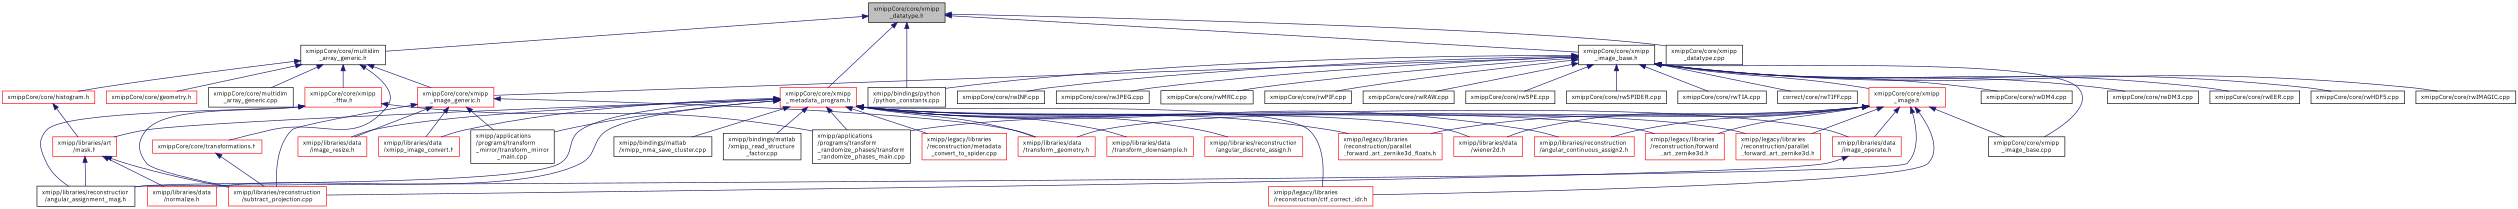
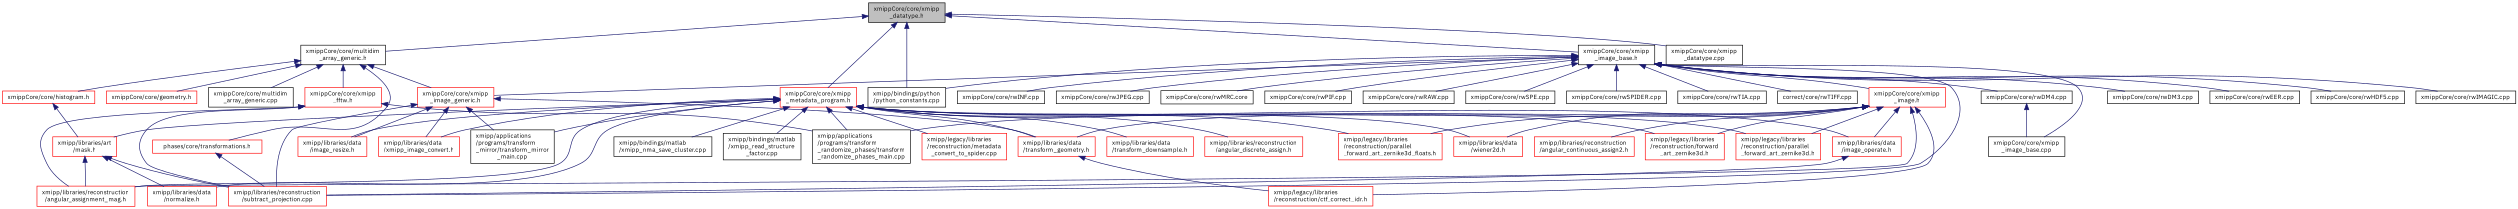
  digraph {
    fontname="IBM Plex Sans"
    node [color=black fillcolor=white fontname="IBM Plex Sans" fontsize=10 shape=record style=filled]
    edge [color=midnightblue dir=back fontname="IBM Plex Sans" fontsize=10 labelfontname=Helvetica labelfontsize=10 style=solid]
    n1 [fillcolor=grey75 fontcolor=black height=0.2 label="xmippCore/core/xmipp\l_datatype.h" width=0.4]
    n2 [height=0.2 label="xmipp/bindings/python\l/python_constants.cpp" width=0.4]
    n3 [height=0.2 label="xmippCore/core/xmipp\l_image_base.h" width=0.4]
    n4 [height=0.2 label="xmippCore/core/multidim\l_array_generic.h" width=0.4]
    n5 [height=0.2 label="xmippCore/core/xmipp\l_datatype.cpp" width=0.4]
    n6 [color=red height=0.2 label="xmippCore/core/xmipp\l_metadata_program.h" width=0.4]
    n7 [color=red height=0.2 label="xmipp/libraries/reconstruction\l/subtract_projection.cpp" width=0.4]
    n8 [color=red height=0.2 label="xmippCore/core/xmipp\l_image.h" width=0.4]
    n9 [height=0.2 label="xmippCore/core/xmipp\l_image_base.cpp" width=0.4]
    n10 [color=red height=0.2 label="xmippCore/core/xmipp\l_image_generic.h" width=0.4]
    n11 [height=0.2 label="xmippCore/core/rwDM3.cpp" width=0.4]
    n12 [height=0.2 label="xmippCore/core/rwDM4.cpp" width=0.4]
    n13 [height=0.2 label="xmippCore/core/rwEER.cpp" width=0.4]
    n14 [height=0.2 label="xmippCore/core/rwHDF5.cpp" width=0.4]
    n15 [height=0.2 label="xmippCore/core/rwIMAGIC.cpp" width=0.4]
    n16 [height=0.2 label="xmippCore/core/rwINF.cpp" width=0.4]
    n17 [height=0.2 label="xmippCore/core/rwJPEG.cpp" width=0.4]
-   n18 [height=0.2 label="xmippCore/core/rwMRC.cpp" width=0.4]
+   n18 [height=0.2 label="xmippCore/core/rwMRC.core" width=0.4]
    n19 [height=0.2 label="xmippCore/core/rwPIF.cpp" width=0.4]
    n20 [height=0.2 label="xmippCore/core/rwRAW.cpp" width=0.4]
    n21 [height=0.2 label="xmippCore/core/rwSPE.cpp" width=0.4]
    n22 [height=0.2 label="xmippCore/core/rwSPIDER.cpp" width=0.4]
    n23 [height=0.2 label="xmippCore/core/rwTIA.cpp" width=0.4]
    n24 [height=0.2 label="correct/core/rwTIFF.cpp" width=0.4]
-   n25 [color=red height=0.2 label="xmippCore/core/transformations.h" width=0.4]
+   n25 [color=red height=0.2 label="phases/core/transformations.h" width=0.4]
    n26 [color=red height=0.2 label="xmippCore/core/geometry.h" width=0.4]
    n27 [color=red height=0.2 label="xmippCore/core/histogram.h" width=0.4]
    n28 [color=red height=0.2 label="xmippCore/core/xmipp\l_fftw.h" width=0.4]
    n29 [height=0.2 label="xmippCore/core/multidim\l_array_generic.cpp" width=0.4]
    n30 [height=0.2 label="xmipp/applications\l/programs/transform\l_randomize_phases/transform\l_randomize_phases_main.cpp" width=0.4]
    n31 [color=red height=0.2 label="xmipp/legacy/libraries\l/reconstruction/ctf_correct_idr.h" width=0.4]
    n32 [color=red height=0.2 label="xmipp/legacy/libraries\l/reconstruction/forward\l_art_zernike3d.h" width=0.4]
    n33 [color=red height=0.2 label="xmipp/legacy/libraries\l/reconstruction/parallel\l_forward_art_zernike3d.h" width=0.4]
    n34 [color=red height=0.2 label="xmipp/legacy/libraries\l/reconstruction/parallel\l_forward_art_zernike3d_floats.h" width=0.4]
    n35 [color=red height=0.2 label="xmipp/libraries/data\l/image_operate.h" width=0.4]
    n36 [color=red height=0.2 label="xmipp/libraries/data\l/transform_geometry.h" width=0.4]
    n37 [color=red height=0.2 label="xmipp/libraries/data\l/wiener2d.h" width=0.4]
-   n38 [height=0.2 label="xmipp/libraries/reconstruction\l/angular_assignment_mag.h" width=0.4]
+   n38 [color=red height=0.2 label="xmipp/libraries/reconstruction\l/angular_assignment_mag.h" width=0.4]
    n39 [color=red height=0.2 label="xmipp/libraries/reconstruction\l/angular_continuous_assign2.h" width=0.4]
    n40 [height=0.2 label="xmipp/applications\l/programs/transform\l_mirror/transform_mirror\l_main.cpp" width=0.4]
    n41 [color=red height=0.2 label="xmipp/libraries/data\l/image_resize.h" width=0.4]
    n42 [color=red height=0.2 label="xmipp/libraries/data\l/xmipp_image_convert.h" width=0.4]
    n43 [color=red height=0.2 label="xmipp/libraries/art\l/mask.h" width=0.4]
    n44 [color=red height=0.2 label="xmipp/libraries/data\l/normalize.h" width=0.4]
    n45 [height=0.2 label="xmipp/bindings/matlab\l/xmipp_nma_save_cluster.cpp" width=0.4]
    n46 [height=0.2 label="xmipp/bindings/matlab\l/xmipp_read_structure\l_factor.cpp" width=0.4]
    n47 [color=red height=0.2 label="xmipp/legacy/libraries\l/reconstruction/metadata\l_convert_to_spider.cpp" width=0.4]
    n48 [color=red height=0.2 label="xmipp/libraries/data\l/transform_downsample.h" width=0.4]
    n49 [color=red height=0.2 label="xmipp/libraries/reconstruction\l/angular_discrete_assign.h" width=0.4]
    n1 -> n2
    n1 -> n3
    n1 -> n4
    n1 -> n5
    n1 -> n6
    n3 -> n2
+   n3 -> n7
    n3 -> n8
    n3 -> n9
    n3 -> n10
    n3 -> n11
    n3 -> n12
    n3 -> n13
    n3 -> n14
    n3 -> n15
    n3 -> n16
    n3 -> n17
    n3 -> n18
    n3 -> n19
    n3 -> n20
    n3 -> n21
    n3 -> n22
    n3 -> n23
    n3 -> n24
    n4 -> n10
    n4 -> n25
    n4 -> n26
    n4 -> n27
    n4 -> n28
    n4 -> n29
    n6 -> n30
-   n6 -> n31
+   n36 -> n31
    n6 -> n32
    n6 -> n33
    n6 -> n34
    n6 -> n35
    n6 -> n36
    n6 -> n37
    n6 -> n38
-   n6 -> n39
    n6 -> n40
    n6 -> n41
    n6 -> n42
    n6 -> n43
    n6 -> n44
    n6 -> n45
    n6 -> n46
    n6 -> n47
    n6 -> n48
    n6 -> n49
-   n8 -> n9
+   n12 -> n9
    n8 -> n30
    n8 -> n31
    n8 -> n32
    n8 -> n33
    n8 -> n34
    n8 -> n35
    n8 -> n36
    n8 -> n37
    n8 -> n38
    n8 -> n39
    n10 -> n7
    n10 -> n36
    n10 -> n40
    n10 -> n41
    n10 -> n42
    n25 -> n7
    n27 -> n43
    n28 -> n7
    n28 -> n30
    n28 -> n38
    n35 -> n7
    n43 -> n7
    n43 -> n38
    n43 -> n44
  }
